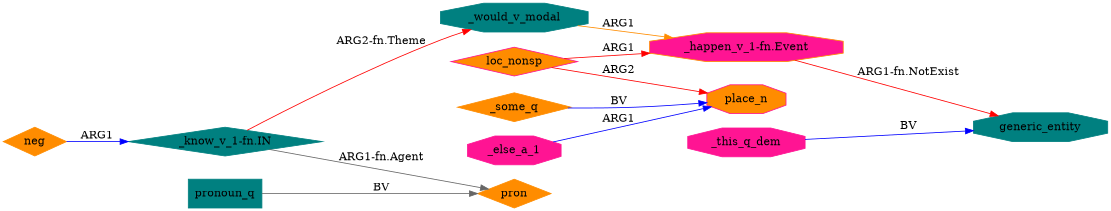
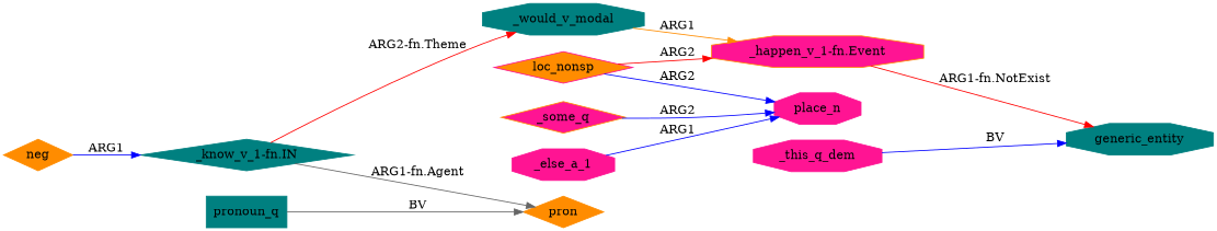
  digraph {
    rankdir=LR
    node [color=deeppink shape=octagon style=filled]
    edge [color=red]
    loc_nonsp [fillcolor=darkorange shape=diamond]
-   place_n [fillcolor=darkorange]
+   place_n
    "_happen_v_1-fn.Event" [color=darkorange fillcolor=deeppink]
    generic_entity [color=teal]
    _else_a_1
    _this_q_dem
    "_know_v_1-fn.IN" [color=teal shape=diamond]
    pron [color=darkorange shape=diamond]
    _would_v_modal [color=teal]
    neg [color=darkorange shape=diamond]
-   _some_q [color=darkorange shape=diamond]
+   _some_q [color=darkorange shape=diamond fillcolor=deeppink]
    pronoun_q [color=teal shape=box]
-   loc_nonsp -> place_n [label=ARG2]
-   loc_nonsp -> "_happen_v_1-fn.Event" [label=ARG1]
+   loc_nonsp -> place_n [color=blue label=ARG2]
+   loc_nonsp -> "_happen_v_1-fn.Event" [label=ARG2]
    "_happen_v_1-fn.Event" -> generic_entity [label="ARG1-fn.NotExist"]
    _else_a_1 -> place_n [color=blue label=ARG1]
    _this_q_dem -> generic_entity [color=blue label=BV]
    "_know_v_1-fn.IN" -> pron [color=gray40 label="ARG1-fn.Agent"]
    "_know_v_1-fn.IN" -> _would_v_modal [label="ARG2-fn.Theme"]
    _would_v_modal -> "_happen_v_1-fn.Event" [color=darkorange label=ARG1]
    neg -> "_know_v_1-fn.IN" [color=blue label=ARG1]
-   _some_q -> place_n [color=blue label=BV]
+   _some_q -> place_n [color=blue label=ARG2]
    pronoun_q -> pron [color=gray40 label=BV]
  }
